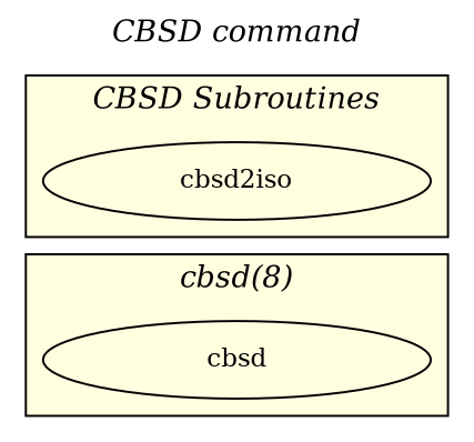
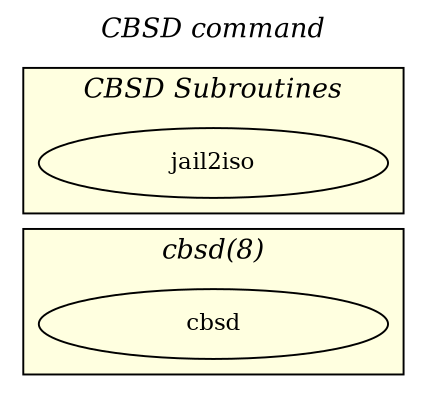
  strict digraph {
    fontname="Times-Italic"
    fontsize=14
    label="CBSD command"
    labelloc=top
    rankdir=LR
    node [fixedsize=true fontname="Times-Roman" fontsize=12]
    cbsd [width=2.5]
-   jail2iso [width=2.5 label=cbsd2iso]
+   jail2iso [width=2.5]
    subgraph cluster_1 {
      bgcolor=lightyellow
      label="cbsd(8)"
      cbsd
    }
    subgraph cluster_2 {
      bgcolor=lightyellow
      label="CBSD Subroutines"
      jail2iso
    }
  }
